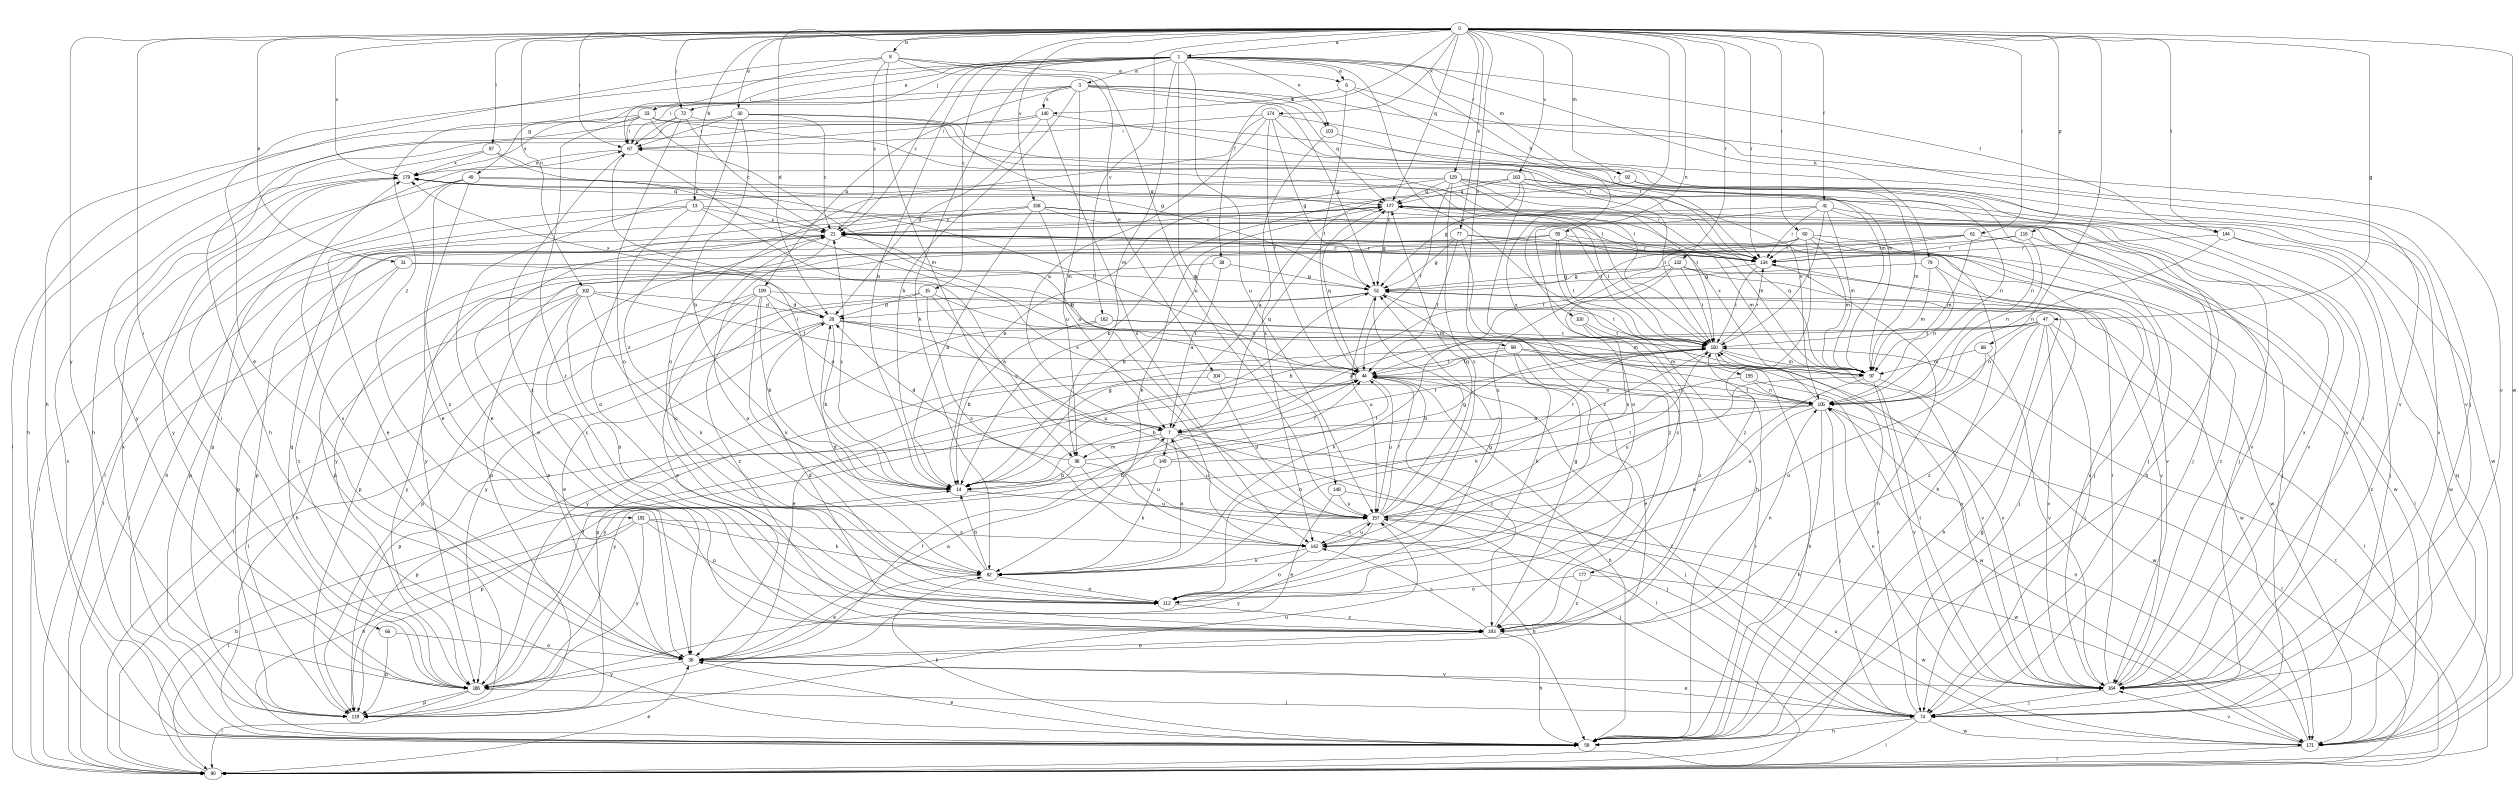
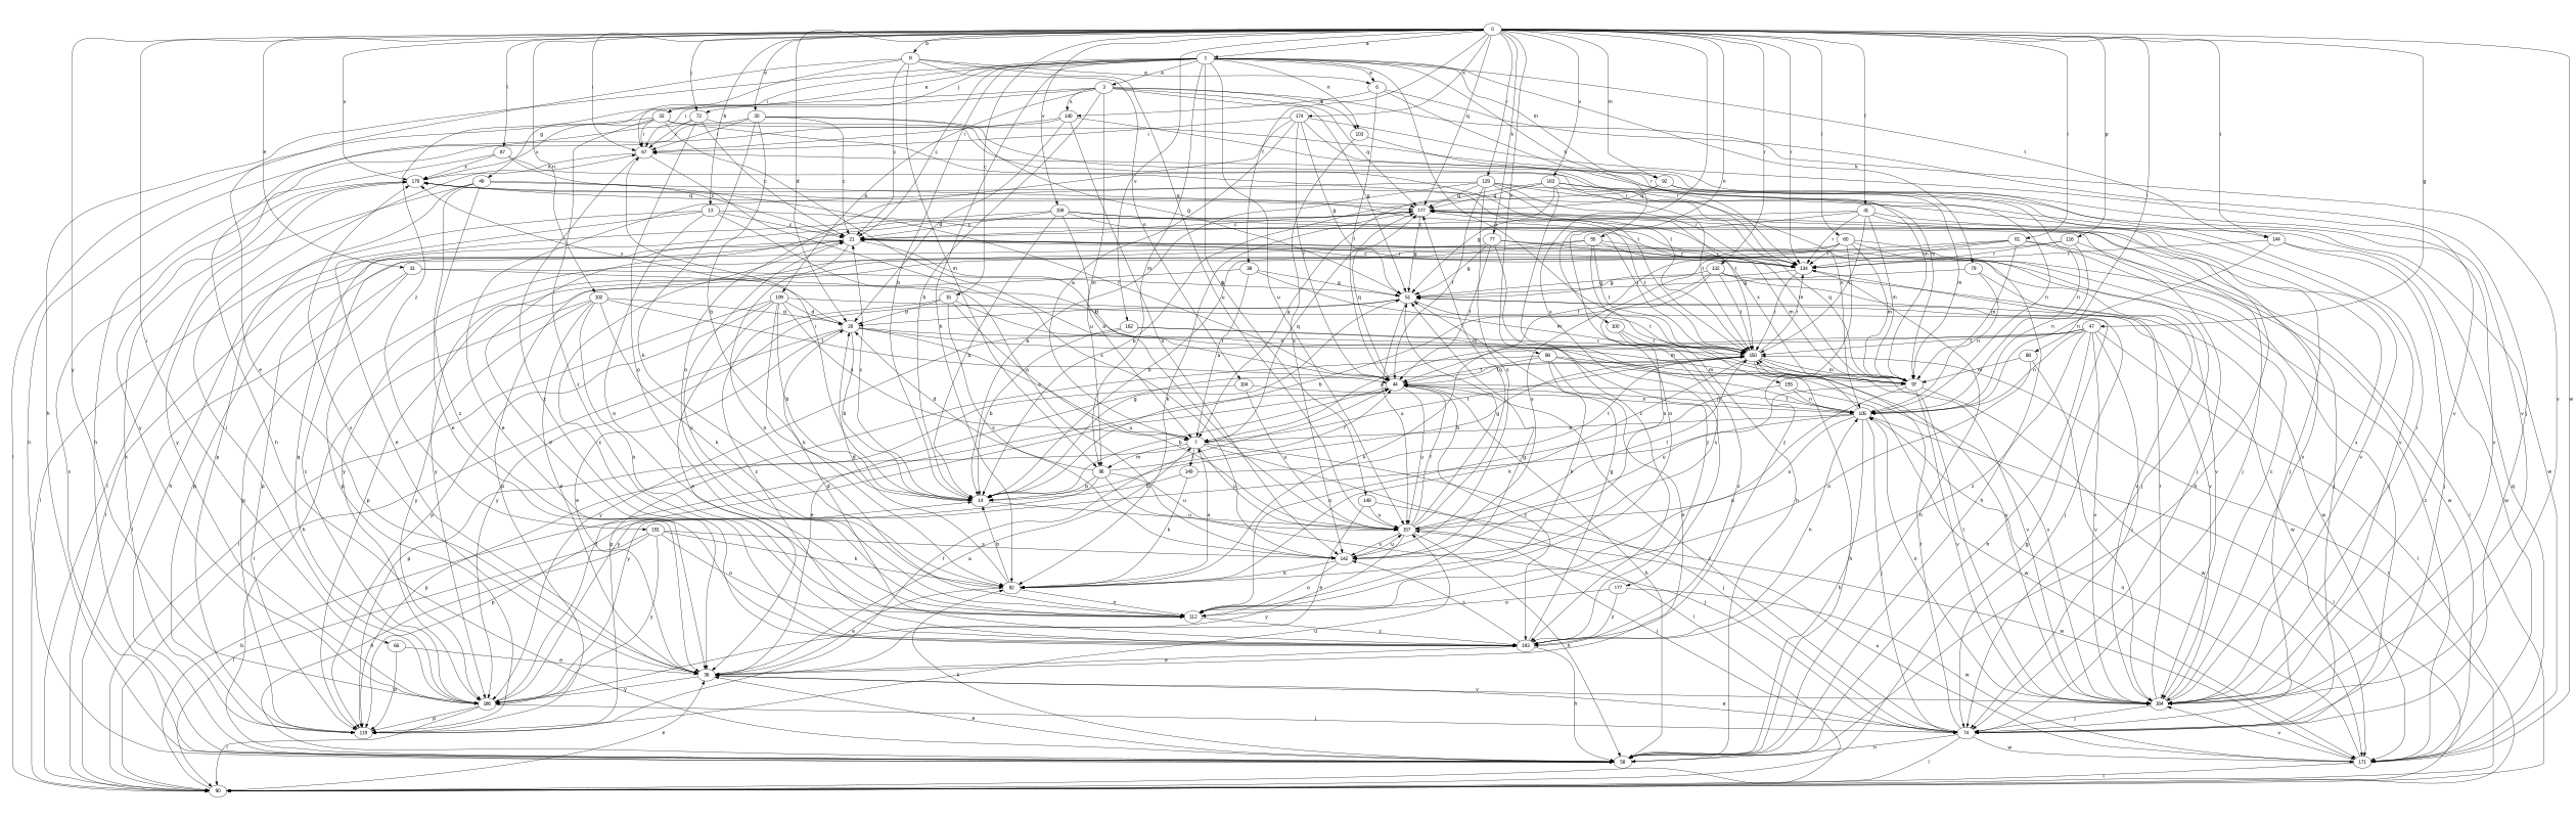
  strict digraph {
    fontname="Liberation Sans"
    node [fontname="Liberation Sans"]
    edge [fontname="Liberation Sans"]
    0
    1
    8
    13
    15
    28
    30
    31
    38
    41
    47
    60
    61
    66
    67
    72
    77
    87
    88
    92
    98
    100
    102
    116
    127
    129
    132
    134
    144
    158
    162
    163
    171
    174
    177
    179
    186
    3
    6
    14
    21
    33
    55
    58
    79
    82
    96
    103
    148
    155
    157
    36
    104
    191
    74
    90
    112
    142
    7
    97
    193
    150
    51
    119
    105
    164
    44
    49
    109
    140
    149
    0 -> 1 [label=a]
    0 -> 8 [label=b]
    0 -> 13 [label=b]
    0 -> 15 [label=c]
    0 -> 28 [label=d]
    0 -> 30 [label=e]
    0 -> 31 [label=e]
    0 -> 38 [label=f]
    0 -> 41 [label=f]
    0 -> 47 [label=g]
    0 -> 60 [label=i]
    0 -> 61 [label=i]
    0 -> 66 [label=i]
    0 -> 67 [label=i]
    0 -> 72 [label=j]
    0 -> 77 [label=k]
    0 -> 87 [label=l]
    0 -> 88 [label=l]
    0 -> 92 [label=m]
    0 -> 98 [label=n]
    0 -> 100 [label=n]
    0 -> 102 [label=n]
    0 -> 116 [label=p]
    0 -> 127 [label=q]
    0 -> 129 [label=r]
    0 -> 132 [label=r]
    0 -> 134 [label=r]
    0 -> 144 [label=t]
    0 -> 158 [label=v]
    0 -> 162 [label=v]
    0 -> 163 [label=v]
    0 -> 171 [label=w]
    0 -> 174 [label=x]
    0 -> 177 [label=x]
    0 -> 179 [label=x]
    0 -> 186 [label=y]
    1 -> 67 [label=i]
    1 -> 72 [label=j]
    1 -> 92 [label=m]
    1 -> 144 [label=t]
    1 -> 3 [label=a]
    1 -> 6 [label=a]
    1 -> 14 [label=b]
    1 -> 21 [label=c]
    1 -> 33 [label=e]
    1 -> 55 [label=h]
    1 -> 58 [label=h]
    1 -> 79 [label=k]
    1 -> 82 [label=k]
    1 -> 96 [label=m]
    1 -> 103 [label=n]
    1 -> 148 [label=t]
    1 -> 155 [label=u]
    1 -> 157 [label=u]
    8 -> 6 [label=a]
    8 -> 21 [label=c]
    8 -> 96 [label=m]
    8 -> 157 [label=u]
    8 -> 36 [label=e]
    8 -> 104 [label=n]
    8 -> 191 [label=z]
    13 -> 21 [label=c]
    13 -> 36 [label=e]
    13 -> 74 [label=j]
    13 -> 90 [label=l]
    13 -> 112 [label=o]
    13 -> 142 [label=s]
    15 -> 28 [label=d]
    15 -> 142 [label=s]
    15 -> 7 [label=a]
    15 -> 97 [label=m]
    15 -> 193 [label=z]
    28 -> 179 [label=x]
    28 -> 14 [label=b]
    28 -> 157 [label=u]
    28 -> 36 [label=e]
    28 -> 90 [label=l]
    28 -> 97 [label=m]
    28 -> 150 [label=t]
    30 -> 67 [label=i]
    30 -> 134 [label=r]
    30 -> 14 [label=b]
    30 -> 21 [label=c]
    30 -> 58 [label=h]
-   30 -> 82 [label=z]
+   30 -> 82 [label=k]
    30 -> 51 [label=g]
    31 -> 90 [label=l]
    31 -> 51 [label=g]
    31 -> 119 [label=p]
    31 -> 105 [label=n]
    38 -> 7 [label=a]
-   79 -> 97 [label=m]
+   38 -> 97 [label=m]
    38 -> 51 [label=g]
    38 -> 119 [label=p]
    41 -> 134 [label=r]
    41 -> 21 [label=c]
    41 -> 58 [label=h]
    41 -> 74 [label=j]
    41 -> 112 [label=o]
    41 -> 97 [label=m]
    41 -> 150 [label=t]
    47 -> 58 [label=h]
    47 -> 82 [label=k]
    47 -> 74 [label=j]
    47 -> 90 [label=l]
    47 -> 7 [label=a]
    47 -> 193 [label=z]
    47 -> 150 [label=t]
    47 -> 105 [label=n]
    47 -> 164 [label=v]
    60 -> 134 [label=r]
    60 -> 171 [label=w]
    60 -> 186 [label=y]
    60 -> 58 [label=h]
    60 -> 142 [label=s]
    60 -> 97 [label=m]
    60 -> 193 [label=z]
    61 -> 134 [label=r]
    61 -> 186 [label=y]
+   61 -> 74 [label=j]
    61 -> 90 [label=l]
    61 -> 97 [label=m]
    61 -> 44 [label=f]
    66 -> 36 [label=e]
    66 -> 119 [label=p]
    67 -> 179 [label=x]
    67 -> 142 [label=s]
    67 -> 193 [label=z]
    72 -> 67 [label=i]
    72 -> 21 [label=c]
    72 -> 58 [label=h]
    72 -> 112 [label=o]
    72 -> 150 [label=t]
    77 -> 134 [label=r]
    77 -> 74 [label=j]
    77 -> 193 [label=z]
    77 -> 51 [label=g]
    77 -> 119 [label=p]
    77 -> 44 [label=f]
    87 -> 179 [label=x]
    87 -> 186 [label=y]
    87 -> 21 [label=c]
    87 -> 105 [label=n]
    88 -> 112 [label=o]
    88 -> 97 [label=m]
    88 -> 164 [label=v]
+   92 -> 127 [label=q]
    92 -> 14 [label=b]
    92 -> 97 [label=m]
    92 -> 164 [label=v]
    98 -> 82 [label=k]
    98 -> 36 [label=e]
    98 -> 97 [label=m]
    98 -> 119 [label=p]
    98 -> 164 [label=v]
    98 -> 44 [label=f]
    100 -> 142 [label=s]
    100 -> 193 [label=z]
    100 -> 150 [label=t]
    102 -> 28 [label=d]
    102 -> 186 [label=y]
    102 -> 58 [label=h]
    102 -> 82 [label=k]
    102 -> 36 [label=e]
    102 -> 112 [label=o]
    102 -> 44 [label=f]
    116 -> 134 [label=r]
    116 -> 74 [label=j]
    116 -> 119 [label=p]
    116 -> 105 [label=n]
    127 -> 21 [label=c]
    127 -> 82 [label=k]
    127 -> 36 [label=e]
    127 -> 74 [label=j]
    127 -> 150 [label=t]
    127 -> 51 [label=g]
    127 -> 164 [label=v]
    129 -> 127 [label=q]
    129 -> 134 [label=r]
    129 -> 171 [label=w]
    129 -> 14 [label=b]
    129 -> 36 [label=e]
    129 -> 142 [label=s]
    129 -> 150 [label=t]
    129 -> 105 [label=n]
    129 -> 44 [label=f]
    132 -> 171 [label=w]
    132 -> 14 [label=b]
    132 -> 142 [label=s]
    132 -> 150 [label=t]
    132 -> 51 [label=g]
    132 -> 164 [label=v]
    134 -> 21 [label=c]
    134 -> 58 [label=h]
    134 -> 150 [label=t]
    134 -> 51 [label=g]
    144 -> 134 [label=r]
    144 -> 171 [label=w]
    144 -> 74 [label=j]
    144 -> 105 [label=n]
    158 -> 14 [label=b]
    158 -> 21 [label=c]
    158 -> 58 [label=h]
    158 -> 7 [label=a]
    158 -> 97 [label=m]
    158 -> 150 [label=t]
    158 -> 164 [label=v]
    162 -> 186 [label=y]
    162 -> 14 [label=b]
    162 -> 150 [label=t]
    162 -> 164 [label=v]
    163 -> 127 [label=q]
    163 -> 7 [label=a]
    163 -> 193 [label=z]
    163 -> 150 [label=t]
    163 -> 51 [label=g]
    163 -> 105 [label=n]
    163 -> 164 [label=v]
    171 -> 127 [label=q]
    171 -> 21 [label=c]
    171 -> 157 [label=u]
    171 -> 90 [label=l]
    171 -> 105 [label=n]
    171 -> 164 [label=v]
    174 -> 67 [label=i]
    174 -> 112 [label=o]
    174 -> 7 [label=a]
    174 -> 97 [label=m]
    174 -> 51 [label=g]
    174 -> 164 [label=v]
    174 -> 44 [label=f]
    177 -> 171 [label=w]
    177 -> 112 [label=o]
    177 -> 193 [label=z]
    179 -> 127 [label=q]
    179 -> 186 [label=y]
    186 -> 67 [label=i]
    186 -> 127 [label=q]
    186 -> 21 [label=c]
    186 -> 74 [label=j]
    186 -> 90 [label=l]
    186 -> 119 [label=p]
    186 -> 44 [label=f]
    3 -> 67 [label=i]
    3 -> 127 [label=q]
    3 -> 14 [label=b]
    3 -> 96 [label=m]
    3 -> 103 [label=n]
    3 -> 51 [label=g]
    3 -> 164 [label=v]
    3 -> 49 [label=g]
    3 -> 109 [label=o]
    3 -> 140 [label=s]
    6 -> 134 [label=r]
    6 -> 74 [label=j]
    6 -> 44 [label=f]
    6 -> 140 [label=s]
    14 -> 67 [label=i]
    14 -> 21 [label=c]
    14 -> 157 [label=u]
    14 -> 51 [label=g]
    21 -> 134 [label=r]
    21 -> 90 [label=l]
    21 -> 112 [label=o]
    21 -> 119 [label=p]
    21 -> 164 [label=v]
    21 -> 44 [label=f]
    33 -> 67 [label=i]
    33 -> 179 [label=x]
    33 -> 157 [label=u]
    33 -> 90 [label=l]
    33 -> 193 [label=z]
    33 -> 150 [label=t]
    33 -> 164 [label=v]
    55 -> 134 [label=r]
    55 -> 14 [label=b]
    55 -> 58 [label=h]
    55 -> 97 [label=m]
    55 -> 150 [label=t]
    55 -> 119 [label=p]
    58 -> 179 [label=x]
    58 -> 82 [label=k]
    58 -> 36 [label=e]
-   58 -> 150 [label=t]
    79 -> 51 [label=g]
    79 -> 105 [label=n]
    79 -> 164 [label=v]
    82 -> 28 [label=d]
    82 -> 14 [label=b]
    82 -> 36 [label=e]
    82 -> 112 [label=o]
    82 -> 7 [label=a]
    96 -> 28 [label=d]
    96 -> 14 [label=b]
    96 -> 157 [label=u]
    96 -> 74 [label=j]
    96 -> 119 [label=p]
    96 -> 44 [label=f]
    103 -> 134 [label=r]
    103 -> 142 [label=s]
    148 -> 171 [label=w]
    148 -> 157 [label=u]
    148 -> 36 [label=e]
    155 -> 171 [label=w]
    155 -> 112 [label=o]
    155 -> 105 [label=n]
    157 -> 127 [label=q]
    157 -> 186 [label=y]
    157 -> 58 [label=h]
    157 -> 74 [label=j]
    157 -> 142 [label=s]
    157 -> 150 [label=t]
    157 -> 51 [label=g]
    157 -> 44 [label=f]
    36 -> 179 [label=x]
    36 -> 186 [label=y]
    36 -> 7 [label=a]
    36 -> 164 [label=v]
    104 -> 157 [label=u]
    104 -> 119 [label=p]
    104 -> 105 [label=n]
    191 -> 186 [label=y]
    191 -> 58 [label=h]
    191 -> 82 [label=k]
    191 -> 90 [label=l]
    191 -> 112 [label=o]
    191 -> 142 [label=s]
    74 -> 171 [label=w]
    74 -> 58 [label=h]
    74 -> 36 [label=e]
    74 -> 90 [label=l]
    74 -> 150 [label=t]
    74 -> 44 [label=f]
    90 -> 14 [label=b]
    90 -> 36 [label=e]
    90 -> 150 [label=t]
    90 -> 51 [label=g]
    112 -> 21 [label=c]
    112 -> 193 [label=z]
    112 -> 51 [label=g]
    142 -> 82 [label=k]
    142 -> 157 [label=u]
    142 -> 112 [label=o]
    7 -> 127 [label=q]
    7 -> 96 [label=m]
    7 -> 157 [label=u]
    7 -> 74 [label=j]
    7 -> 90 [label=l]
    7 -> 150 [label=t]
    7 -> 119 [label=p]
    7 -> 149 [label=t]
    97 -> 127 [label=q]
    97 -> 171 [label=w]
    97 -> 157 [label=u]
    97 -> 112 [label=o]
    97 -> 164 [label=v]
    193 -> 28 [label=d]
    193 -> 21 [label=c]
    193 -> 58 [label=h]
    193 -> 36 [label=e]
    193 -> 142 [label=s]
    193 -> 51 [label=g]
    193 -> 105 [label=n]
    150 -> 134 [label=r]
    150 -> 14 [label=b]
    150 -> 58 [label=h]
    150 -> 82 [label=k]
    150 -> 36 [label=e]
    150 -> 97 [label=m]
    150 -> 164 [label=v]
    150 -> 44 [label=f]
    51 -> 28 [label=d]
    51 -> 171 [label=w]
    51 -> 186 [label=y]
    51 -> 157 [label=u]
    51 -> 150 [label=t]
    119 -> 179 [label=x]
    119 -> 157 [label=u]
    119 -> 44 [label=f]
    105 -> 179 [label=x]
    105 -> 186 [label=y]
    105 -> 58 [label=h]
    105 -> 157 [label=u]
    105 -> 74 [label=j]
    105 -> 90 [label=l]
    105 -> 7 [label=a]
    105 -> 44 [label=f]
    164 -> 67 [label=i]
    164 -> 134 [label=r]
    164 -> 179 [label=x]
    164 -> 21 [label=c]
    164 -> 74 [label=j]
    164 -> 150 [label=t]
    164 -> 105 [label=n]
    44 -> 127 [label=q]
    44 -> 186 [label=y]
    44 -> 14 [label=b]
    44 -> 58 [label=h]
    44 -> 157 [label=u]
    44 -> 193 [label=z]
    44 -> 105 [label=n]
    49 -> 127 [label=q]
    49 -> 36 [label=e]
    49 -> 90 [label=l]
    49 -> 193 [label=z]
    49 -> 119 [label=p]
    49 -> 44 [label=f]
    109 -> 28 [label=d]
    109 -> 14 [label=b]
    109 -> 82 [label=k]
    109 -> 36 [label=e]
    109 -> 74 [label=j]
    109 -> 90 [label=l]
    109 -> 7 [label=a]
    109 -> 119 [label=p]
    140 -> 28 [label=d]
    140 -> 67 [label=i]
    140 -> 58 [label=h]
    140 -> 142 [label=s]
    140 -> 97 [label=m]
    149 -> 14 [label=b]
    149 -> 82 [label=k]
    149 -> 150 [label=t]
-   149 -> 44 [label=f]
  }
